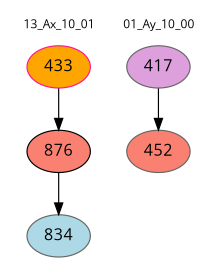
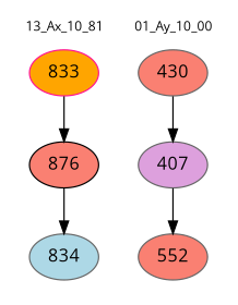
  digraph {
    fontname="Open Sans"
    node [color=gray40 fillcolor=salmon fontname="Open Sans" style=filled]
    edge [color=black fontname="Open Sans"]
-   n1 [color=deeppink fillcolor=orange label=433]
+   n1 [color=deeppink fillcolor=orange label=833]
    n2 [color=black label=876]
    n3 [fillcolor=lightblue label=834]
-   n5 [fillcolor=plum label=417]
-   n6 [label=452]
+   n4 [label=430]
+   n5 [fillcolor=plum label=407]
+   n6 [label=552]
    subgraph cluster_1 {
      color=white
      fontsize=10
-     label="13_Ax_10_01"
+     label="13_Ax_10_81"
      n1
      n2
      n3
    }
    subgraph cluster_2 {
      color=white
      fontsize=10
      label="01_Ay_10_00"
+     n4
      n5
      n6
    }
    n1 -> n2
    n2 -> n3
+   n4 -> n5
    n5 -> n6
  }
